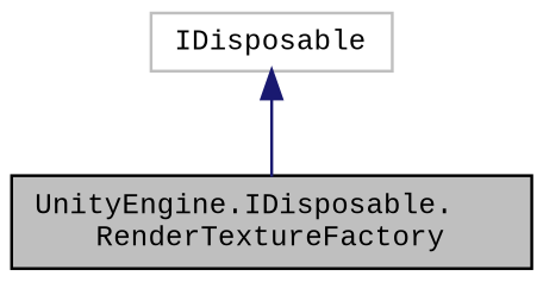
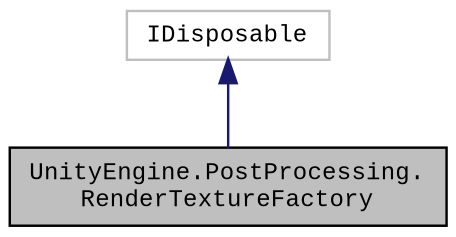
  digraph {
    fontname="Liberation Mono"
    node [fontname="Liberation Mono" fontsize=10 shape=record style=filled]
-   n1 [color=black fillcolor=grey75 fontcolor=black height=0.2 label="UnityEngine.IDisposable.\lRenderTextureFactory" width=0.4]
+   n1 [color=black fillcolor=grey75 fontcolor=black height=0.2 label="UnityEngine.PostProcessing.\lRenderTextureFactory" width=0.4]
    n2 [color=grey75 fillcolor=white height=0.2 label=IDisposable width=0.4]
    n2 -> n1 [color=midnightblue dir=back fontname="Liberation Mono" fontsize=10 labelfontname=Helvetica labelfontsize=10 style=solid]
  }
